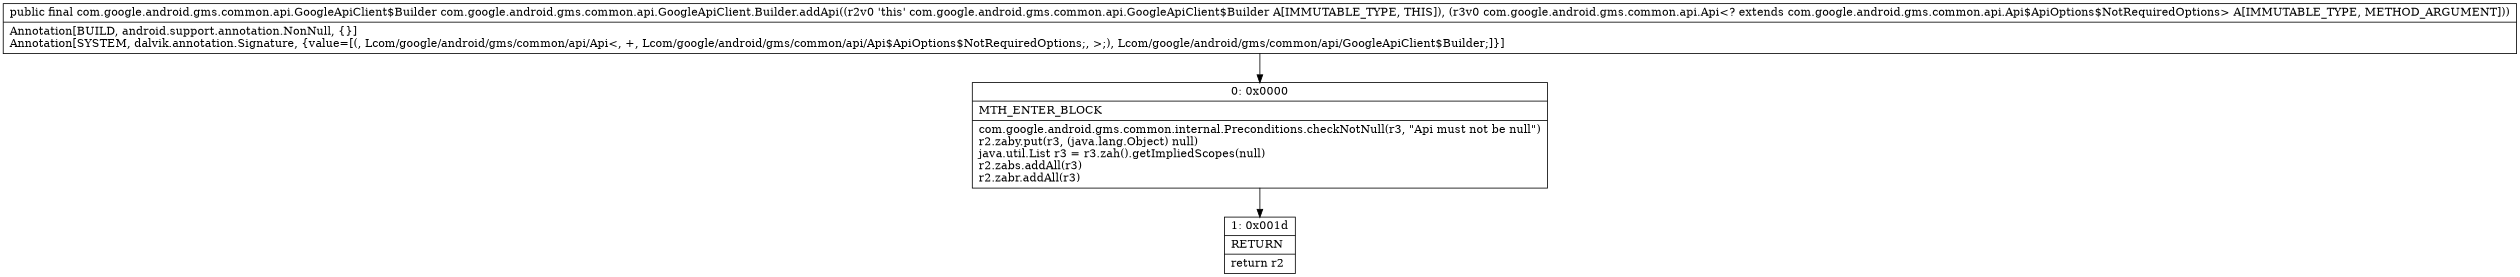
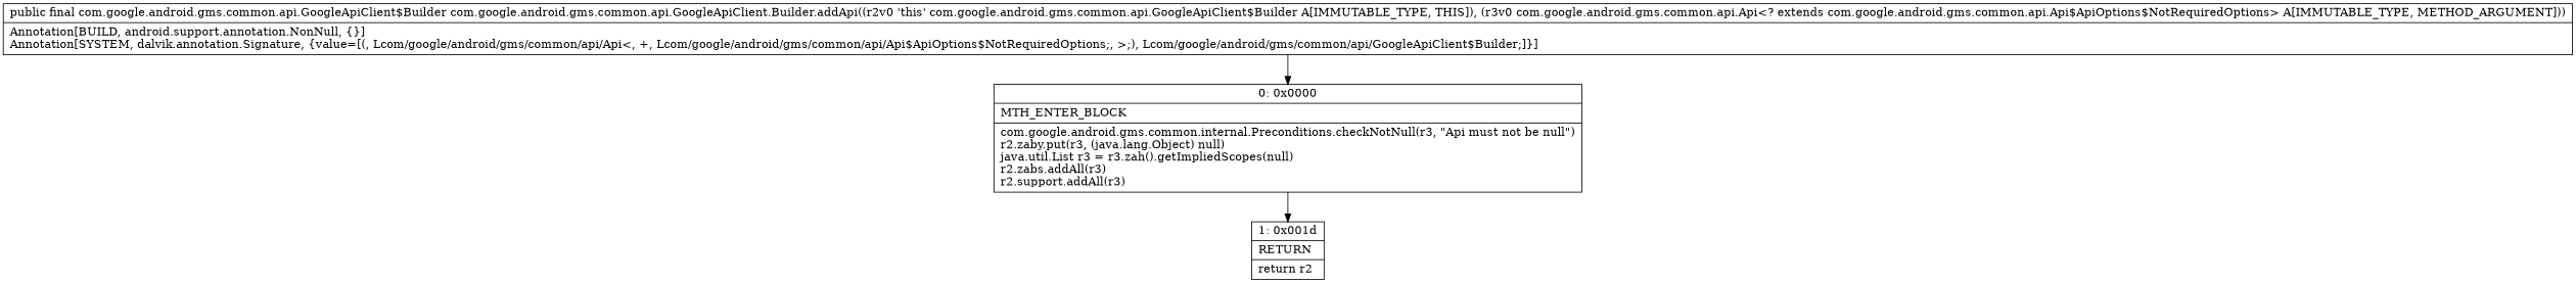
  digraph {
    fontname="DejaVu Serif"
    node [shape=record fontname="DejaVu Serif"]
    edge [fontname="DejaVu Serif"]
-   n1 [label="{0\:\ 0x0000|MTH_ENTER_BLOCK\l|com.google.android.gms.common.internal.Preconditions.checkNotNull(r3, \"Api must not be null\")\lr2.zaby.put(r3, (java.lang.Object) null)\ljava.util.List r3 = r3.zah().getImpliedScopes(null)\lr2.zabs.addAll(r3)\lr2.zabr.addAll(r3)\l}"]
+   n1 [label="{0\:\ 0x0000|MTH_ENTER_BLOCK\l|com.google.android.gms.common.internal.Preconditions.checkNotNull(r3, \"Api must not be null\")\lr2.zaby.put(r3, (java.lang.Object) null)\ljava.util.List r3 = r3.zah().getImpliedScopes(null)\lr2.zabs.addAll(r3)\lr2.support.addAll(r3)\l}"]
    n2 [label="{1\:\ 0x001d|RETURN\l|return r2\l}"]
    n3 [label="{public final com.google.android.gms.common.api.GoogleApiClient$Builder com.google.android.gms.common.api.GoogleApiClient.Builder.addApi((r2v0 'this' com.google.android.gms.common.api.GoogleApiClient$Builder A[IMMUTABLE_TYPE, THIS]), (r3v0 com.google.android.gms.common.api.Api\<? extends com.google.android.gms.common.api.Api$ApiOptions$NotRequiredOptions\> A[IMMUTABLE_TYPE, METHOD_ARGUMENT]))  | Annotation[BUILD, android.support.annotation.NonNull, \{\}]\lAnnotation[SYSTEM, dalvik.annotation.Signature, \{value=[(, Lcom\/google\/android\/gms\/common\/api\/Api\<, +, Lcom\/google\/android\/gms\/common\/api\/Api$ApiOptions$NotRequiredOptions;, \>;), Lcom\/google\/android\/gms\/common\/api\/GoogleApiClient$Builder;]\}]\l}"]
    n1 -> n2
    n3 -> n1
  }
